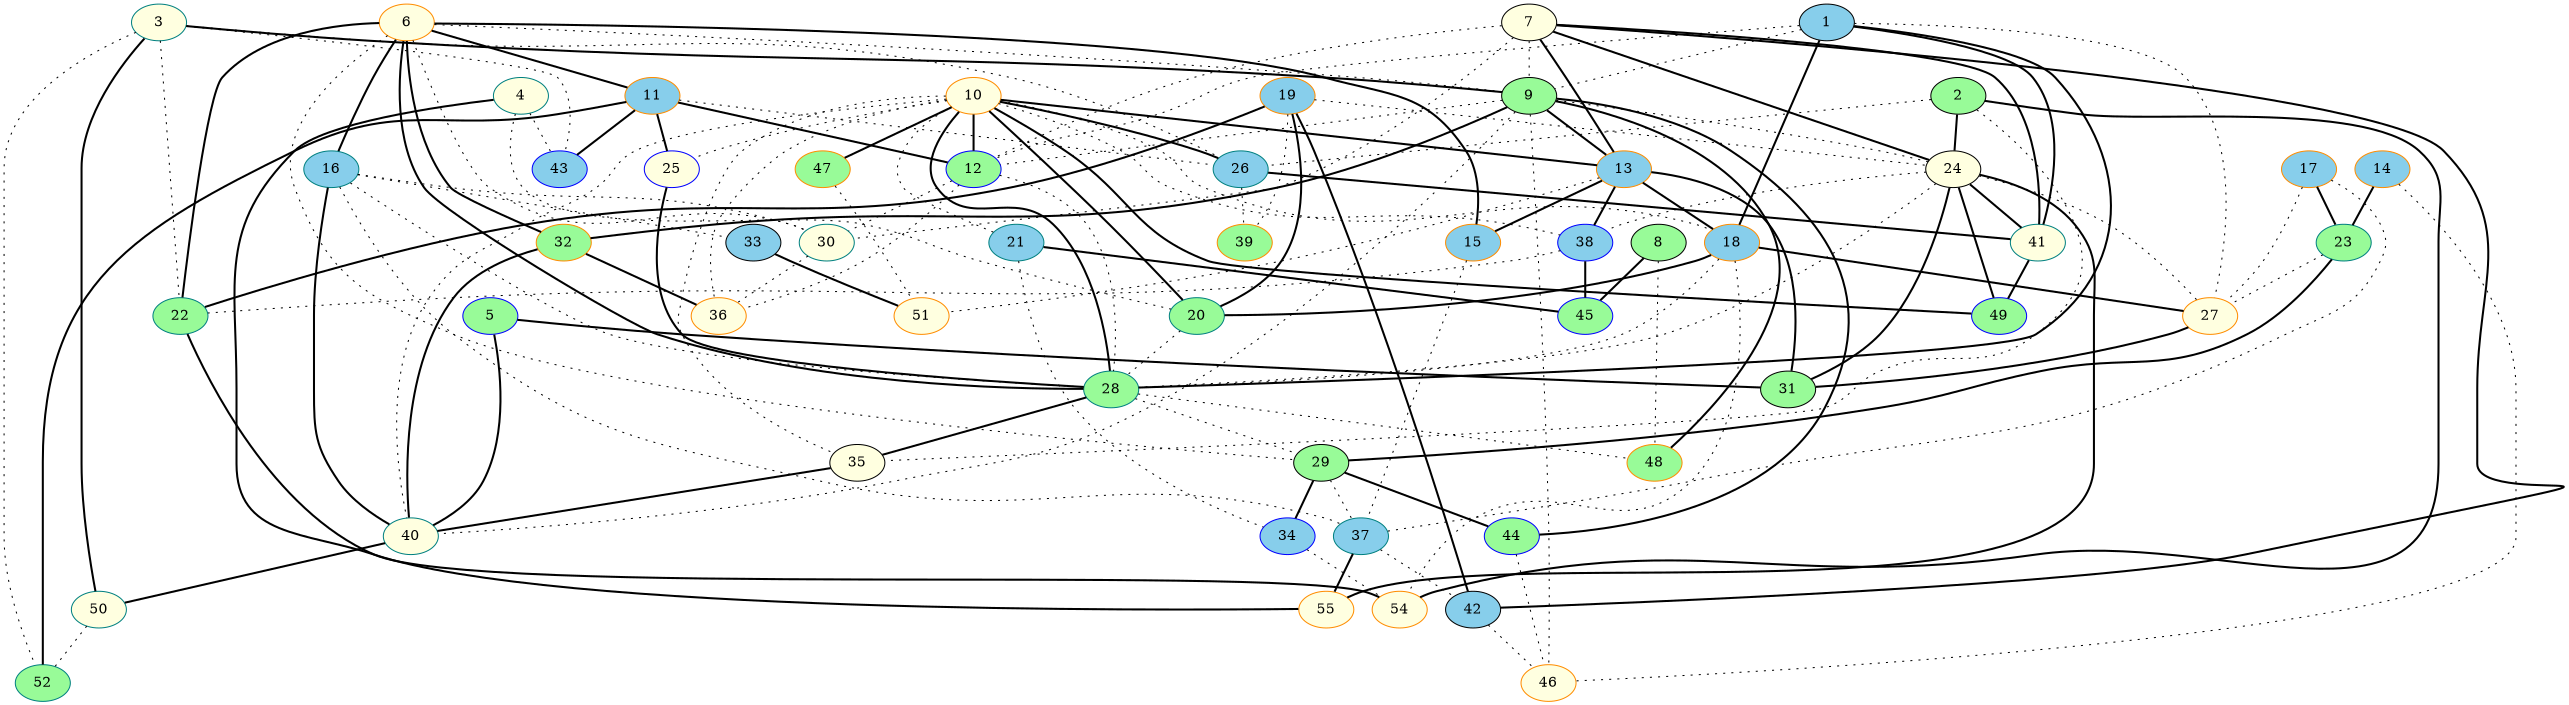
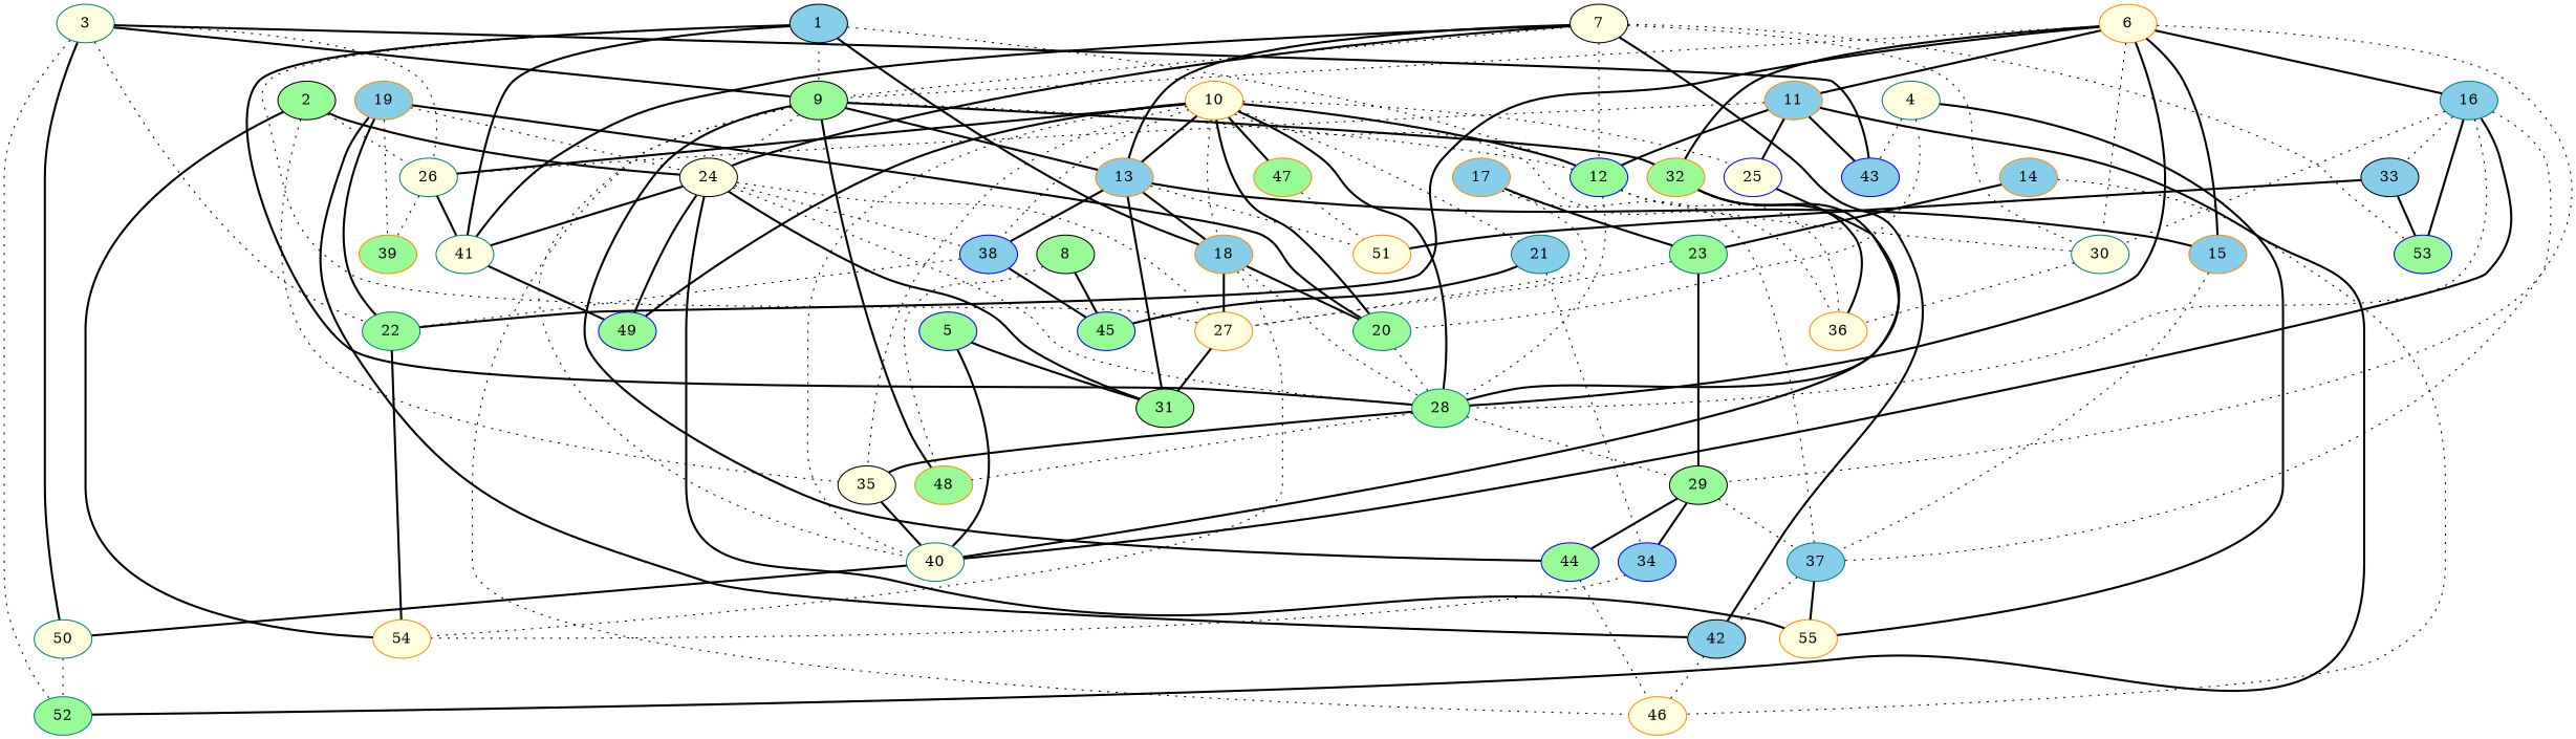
  graph {
    node [color=darkorange fillcolor=palegreen style=filled]
    edge [style=bold weight=1.0]
    1 [color=black fillcolor=skyblue]
    9 [color=black]
    12 [color=blue]
    18 [fillcolor=skyblue]
    27 [fillcolor=lightyellow]
    28 [color=teal]
    41 [color=teal fillcolor=lightyellow]
    24 [color=black fillcolor=lightyellow]
    40 [color=teal fillcolor=lightyellow]
    32
    13 [fillcolor=skyblue]
    48
    44 [color=blue]
    46 [fillcolor=lightyellow]
    30 [color=teal fillcolor=lightyellow]
    36 [fillcolor=lightyellow]
    54 [fillcolor=lightyellow]
    20 [color=teal]
    31 [color=black]
    35 [color=black fillcolor=lightyellow]
    29 [color=black]
    49 [color=blue]
    2 [color=black]
-   26 [color=teal fillcolor=skyblue]
+   26 [color=teal fillcolor=lightyellow]
    55 [fillcolor=lightyellow]
    38 [color=blue fillcolor=skyblue]
    39
    3 [color=teal fillcolor=lightyellow]
    22 [color=teal]
    43 [color=blue fillcolor=skyblue]
    50 [color=teal fillcolor=lightyellow]
    52 [color=teal]
    4 [color=teal fillcolor=lightyellow]
    5 [color=blue]
    6 [fillcolor=lightyellow]
    11 [fillcolor=skyblue]
    15 [fillcolor=skyblue]
    16 [color=teal fillcolor=skyblue]
    25 [color=blue fillcolor=lightyellow]
    37 [color=teal fillcolor=skyblue]
+   53 [color=blue]
    33 [color=black fillcolor=skyblue]
    34 [color=blue fillcolor=skyblue]
    7 [color=black fillcolor=lightyellow]
    42 [color=black fillcolor=skyblue]
    51 [fillcolor=lightyellow]
    8 [color=black]
    45 [color=blue]
    10 [fillcolor=lightyellow]
    21 [color=teal fillcolor=skyblue]
    47
    14 [fillcolor=skyblue]
    23 [color=teal]
    17 [fillcolor=skyblue]
    19 [fillcolor=skyblue]
    1 -- 9 [style=dotted]
    1 -- 12 [style=dotted weight=2.0]
    1 -- 18
    1 -- 27 [style=dotted]
    1 -- 28
    1 -- 41
    9 -- 12 [style=dotted weight=2.0]
    9 -- 24 [style=dotted]
    9 -- 40 [style=dotted]
    9 -- 32
    9 -- 13
    9 -- 48
    9 -- 44
    9 -- 46 [style=dotted]
    12 -- 28 [style=dotted]
    12 -- 30 [style=dotted]
    12 -- 36 [style=dotted]
    18 -- 27 [weight=2.0]
    18 -- 28 [style=dotted]
    18 -- 54 [style=dotted]
    18 -- 20 [weight=2.0]
    27 -- 31
    28 -- 48 [style=dotted]
    28 -- 35
    28 -- 29 [style=dotted]
    41 -- 49
    24 -- 27 [style=dotted]
    24 -- 28 [style=dotted]
    24 -- 41
    24 -- 31
    24 -- 49
    24 -- 55 [weight=2.0]
    24 -- 38 [style=dotted]
    40 -- 50
    32 -- 40
    32 -- 36
    13 -- 18
    13 -- 31 [weight=2.0]
    13 -- 38
    13 -- 15 [weight=2.0]
    13 -- 51 [style=dotted]
    44 -- 46 [style=dotted]
    30 -- 36 [style=dotted]
    20 -- 28 [style=dotted]
    35 -- 40
    29 -- 44
    29 -- 37 [style=dotted]
    29 -- 34
    2 -- 24
    2 -- 54
    2 -- 35 [style=dotted]
    2 -- 26 [style=dotted]
    26 -- 41
    26 -- 39 [style=dotted]
    38 -- 22 [style=dotted]
    38 -- 45
    3 -- 9
    3 -- 26 [style=dotted]
    3 -- 22 [style=dotted]
-   3 -- 43 [style=dotted]
+   3 -- 43
    3 -- 50 [weight=2.0]
    3 -- 52 [style=dotted]
    22 -- 54
    50 -- 52 [style=dotted]
    4 -- 20 [style=dotted]
    4 -- 55
    4 -- 43 [style=dotted]
    5 -- 40
    5 -- 31
    6 -- 9 [style=dotted]
    6 -- 28 [weight=2.0]
    6 -- 32
    6 -- 30 [style=dotted]
    6 -- 29 [style=dotted]
    6 -- 22
    6 -- 11
    6 -- 15
    6 -- 16
    11 -- 12
    11 -- 26 [style=dotted]
    11 -- 43
    11 -- 52
    11 -- 25
    15 -- 37 [style=dotted]
    16 -- 28 [style=dotted]
    16 -- 40 [weight=2.0]
    16 -- 30 [style=dotted]
    16 -- 37 [style=dotted]
+   16 -- 53
    16 -- 33 [style=dotted]
    25 -- 28
    37 -- 55
    37 -- 42 [style=dotted]
+   33 -- 53
    33 -- 51
    34 -- 54 [style=dotted]
    7 -- 9 [style=dotted]
    7 -- 12 [style=dotted weight=2.0]
    7 -- 41
    7 -- 24
    7 -- 13
    7 -- 30 [style=dotted weight=2.0]
+   7 -- 53 [style=dotted weight=2.0]
    7 -- 42
    42 -- 46 [style=dotted]
    8 -- 48 [style=dotted]
    8 -- 45
    10 -- 12 [weight=2.0]
    10 -- 18 [style=dotted]
    10 -- 28
    10 -- 40 [style=dotted]
    10 -- 13 [weight=3.0]
    10 -- 36 [style=dotted weight=2.0]
    10 -- 20
    10 -- 35 [style=dotted]
    10 -- 49
    10 -- 26
    10 -- 38 [style=dotted]
    10 -- 25 [style=dotted]
    10 -- 21 [style=dotted]
    10 -- 47
    21 -- 34 [style=dotted]
    21 -- 45
    47 -- 51 [style=dotted]
    14 -- 46 [style=dotted]
    14 -- 23
    23 -- 27 [style=dotted]
    23 -- 29
    17 -- 27 [style=dotted]
    17 -- 37 [style=dotted]
    17 -- 23
    19 -- 24 [style=dotted]
    19 -- 20
    19 -- 39 [style=dotted]
    19 -- 22
    19 -- 42
  }
